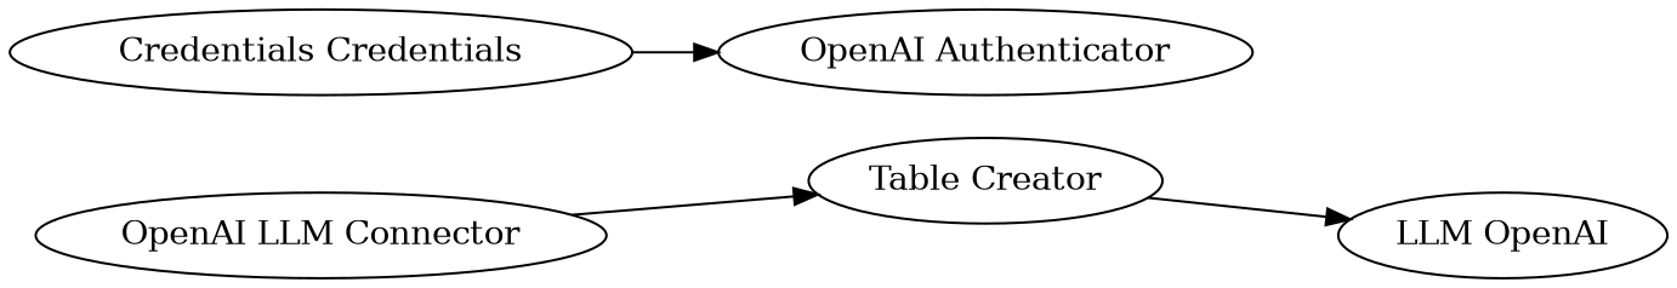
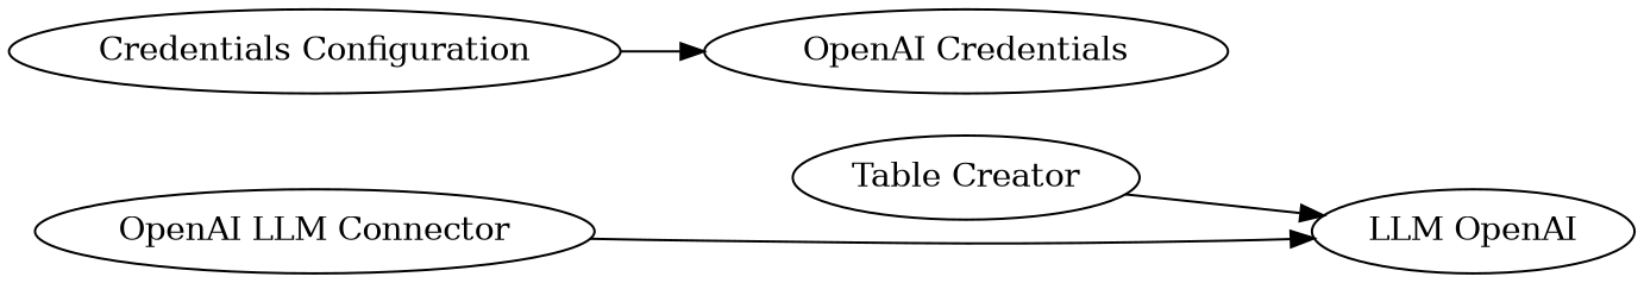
  digraph {
    rankdir=LR
    n1 [label="Table Creator"]
    n2 [label="LLM OpenAI"]
    n3 [label="OpenAI LLM Connector"]
-   n4 [label="Credentials Credentials"]
-   n5 [label="OpenAI Authenticator"]
+   n4 [label="Credentials Configuration"]
+   n5 [label="OpenAI Credentials"]
    n1 -> n2
-   n3 -> n1
+   n3 -> n2
    n4 -> n5
  }
